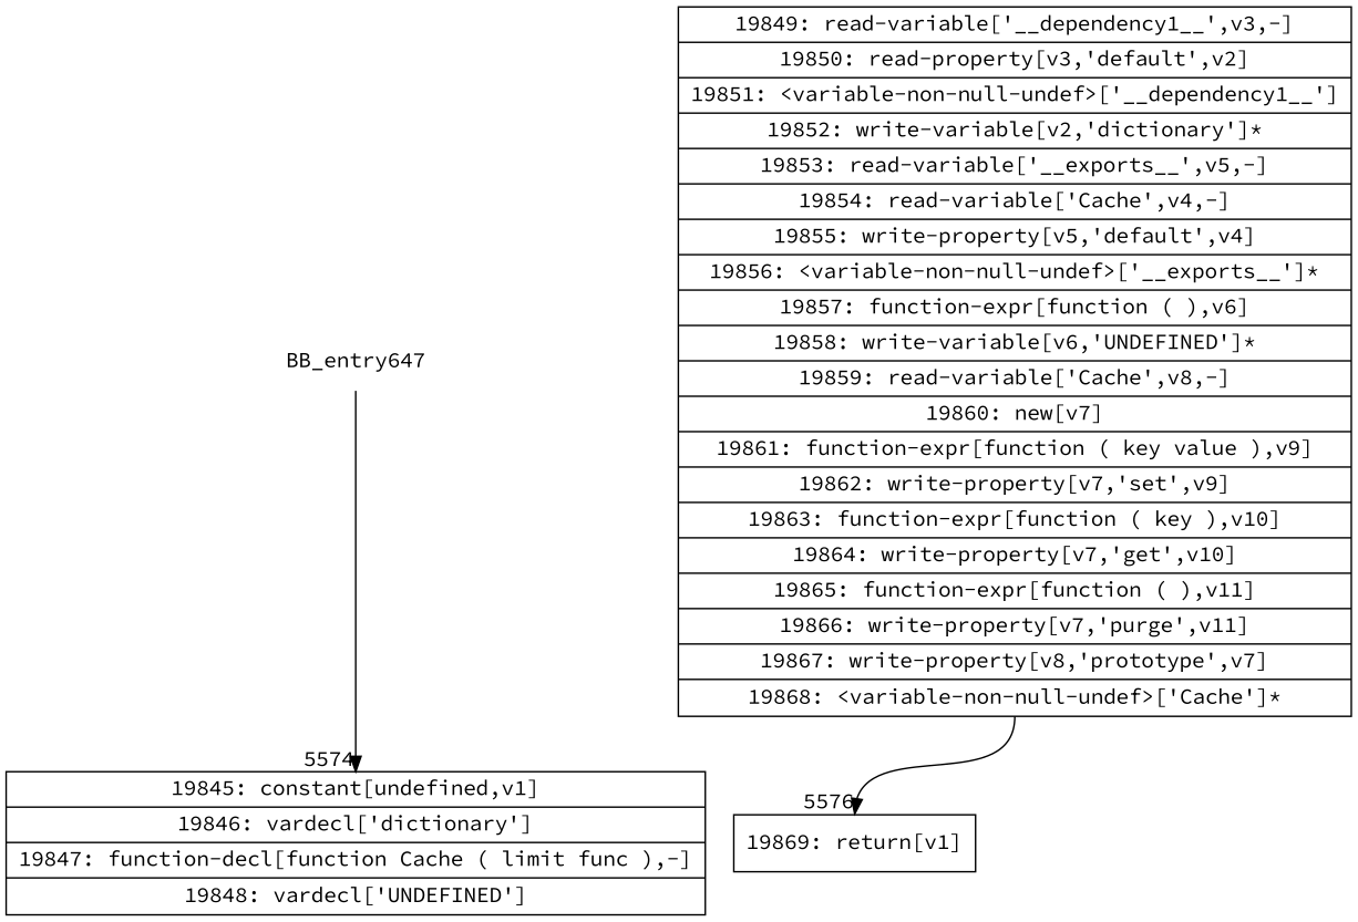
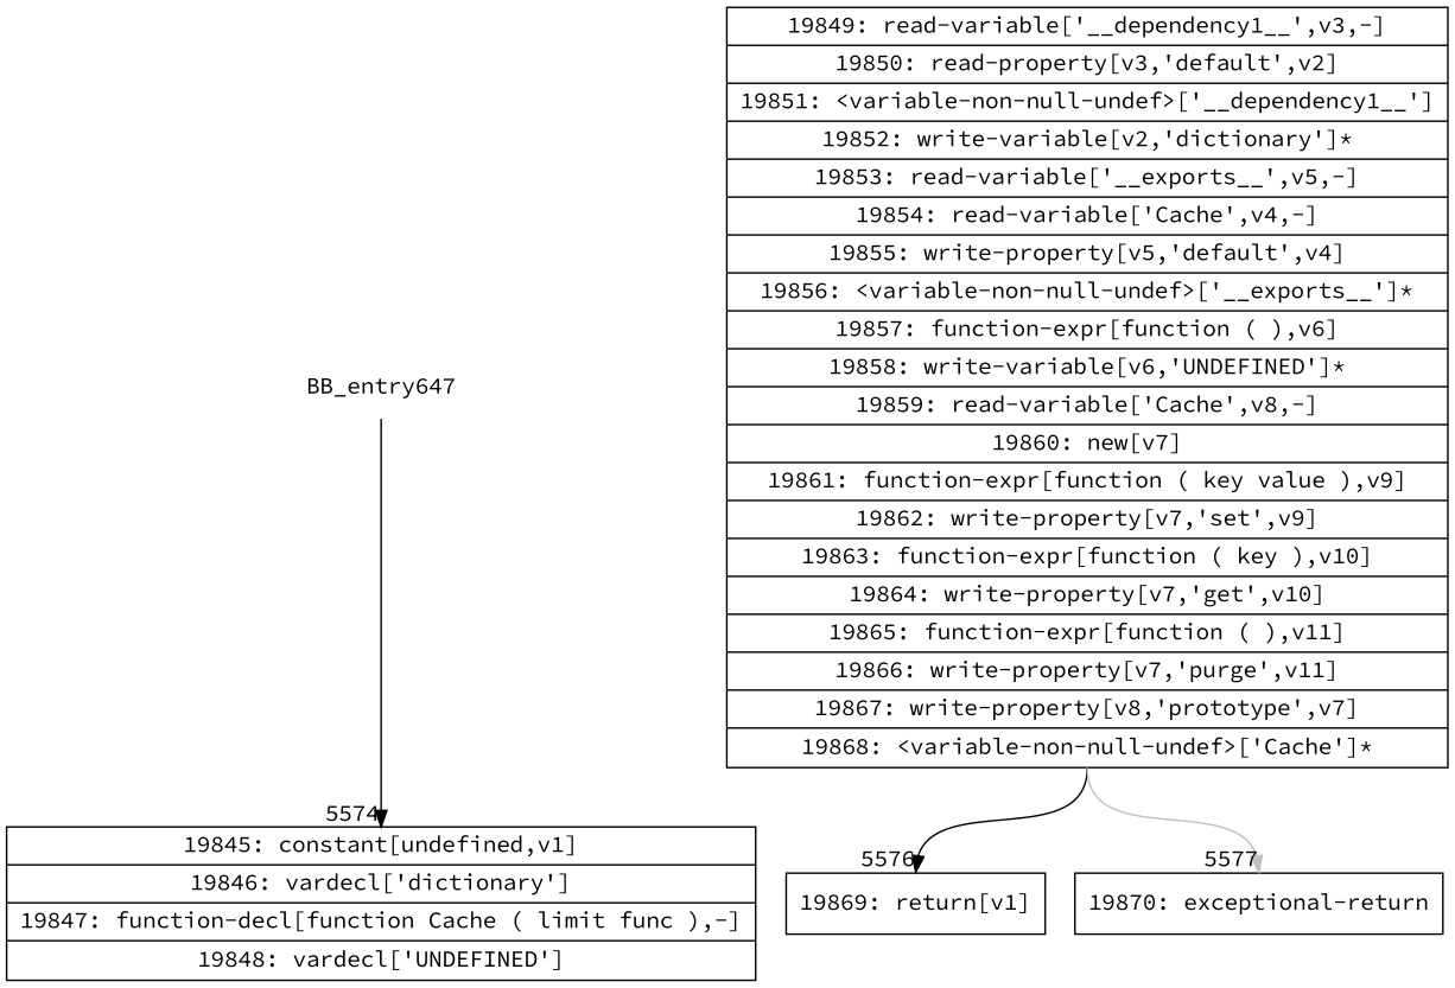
  digraph {
    fontname="Source Code Pro"
    rankdir=TD
    node [fontname="Source Code Pro" shape=record]
    edge [fontname="Source Code Pro" headport=n tailport=s]
    n1 [label=BB_entry647 shape=none]
    n2 [label="{19845: constant[undefined,v1]|19846: vardecl['dictionary']|19847: function-decl[function Cache ( limit func ),-]|19848: vardecl['UNDEFINED']}"]
    n3 [label="{19849: read-variable['__dependency1__',v3,-]|19850: read-property[v3,'default',v2]|19851: \<variable-non-null-undef\>['__dependency1__']|19852: write-variable[v2,'dictionary']*|19853: read-variable['__exports__',v5,-]|19854: read-variable['Cache',v4,-]|19855: write-property[v5,'default',v4]|19856: \<variable-non-null-undef\>['__exports__']*|19857: function-expr[function ( ),v6]|19858: write-variable[v6,'UNDEFINED']*|19859: read-variable['Cache',v8,-]|19860: new[v7]|19861: function-expr[function ( key value ),v9]|19862: write-property[v7,'set',v9]|19863: function-expr[function ( key ),v10]|19864: write-property[v7,'get',v10]|19865: function-expr[function ( ),v11]|19866: write-property[v7,'purge',v11]|19867: write-property[v8,'prototype',v7]|19868: \<variable-non-null-undef\>['Cache']*}"]
    n4 [label="{19869: return[v1]}"]
+   n5 [label="{19870: exceptional-return}"]
    n1 -> n2 [headlabel="    5574"]
    n3 -> n4 [headlabel="      5576"]
+   n3 -> n5 [color=gray headlabel="      5577"]
  }
